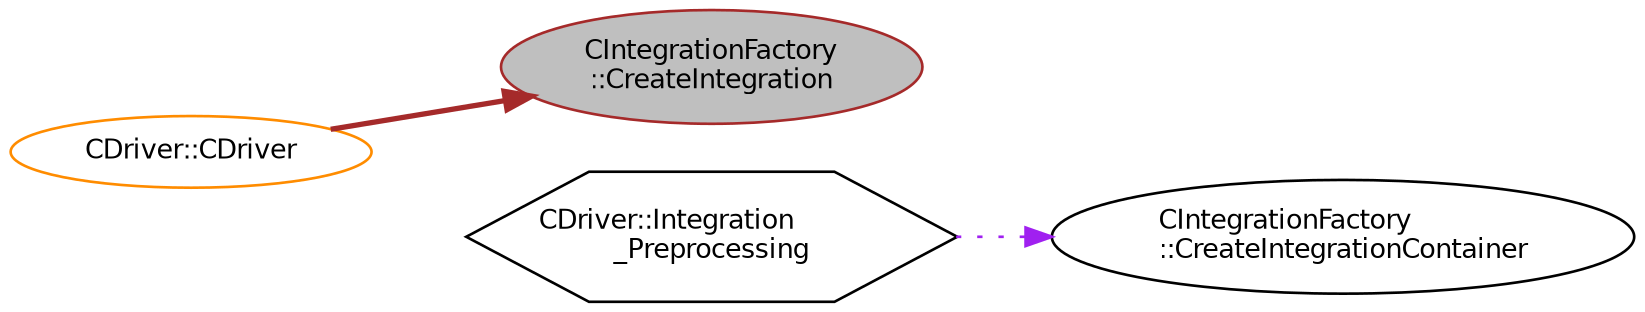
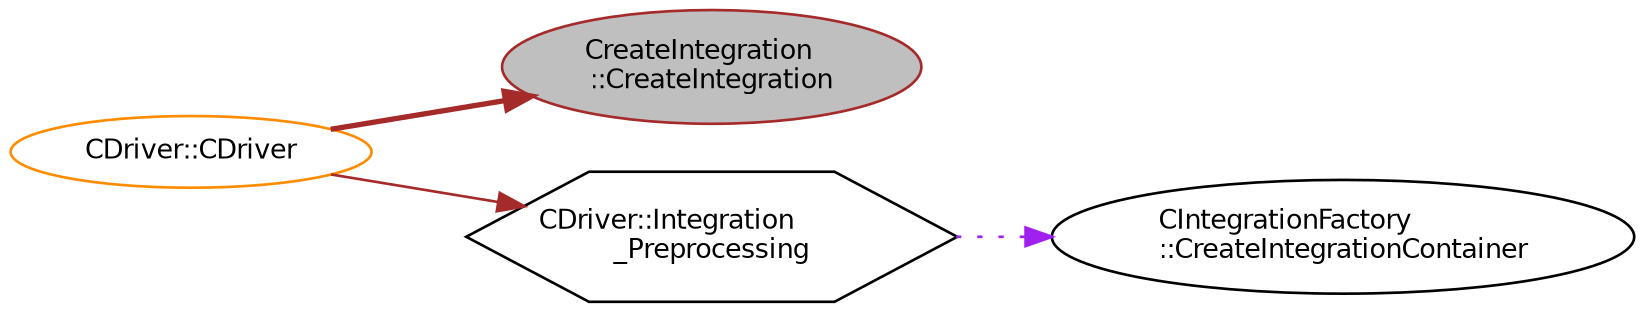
  digraph {
    rankdir=RL
    node [color=black fillcolor=white fontname=Helvetica fontsize=10 shape=ellipse style=filled]
    edge [color=brown dir=back fontname=Helvetica fontsize=10 labelfontname=Helvetica labelfontsize=10]
-   n1 [color=brown fillcolor=grey75 fontcolor=black height=0.2 label="CIntegrationFactory\l::CreateIntegration" width=0.4]
+   n1 [color=brown fillcolor=grey75 fontcolor=black height=0.2 label="CreateIntegration\l::CreateIntegration" width=0.4]
    n2 [color=darkorange height=0.2 label="CDriver::CDriver" width=0.4]
    n3 [height=0.2 label="CIntegrationFactory\l::CreateIntegrationContainer" width=0.4]
    n4 [height=0.2 label="CDriver::Integration\l_Preprocessing" shape=hexagon width=0.4]
    n1 -> n2 [style=bold]
    n3 -> n4 [color=purple style=dotted]
+   n4 -> n2 [style=solid]
  }
